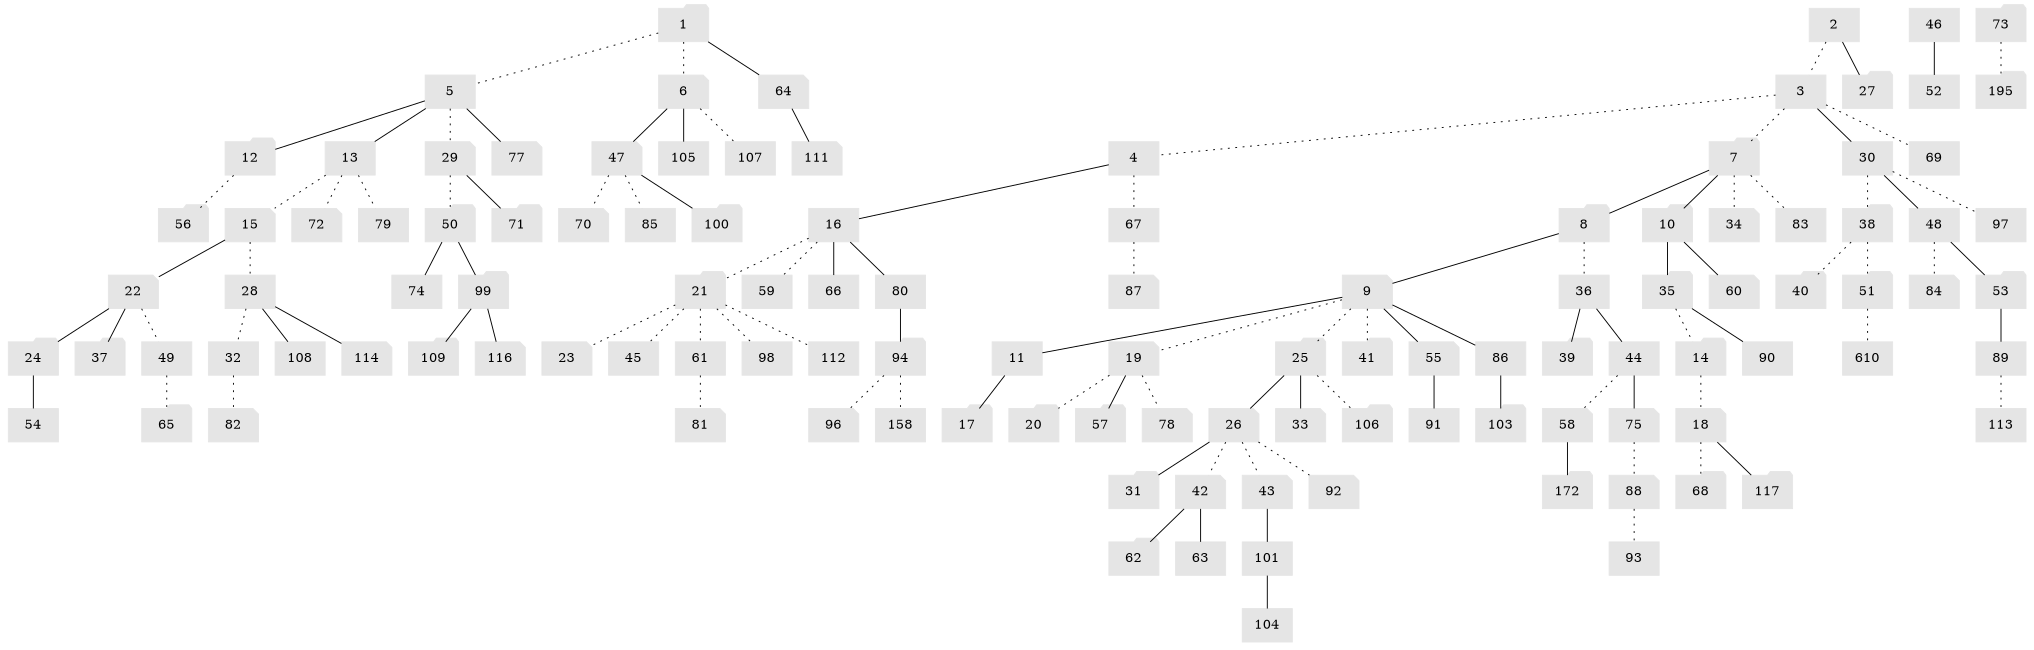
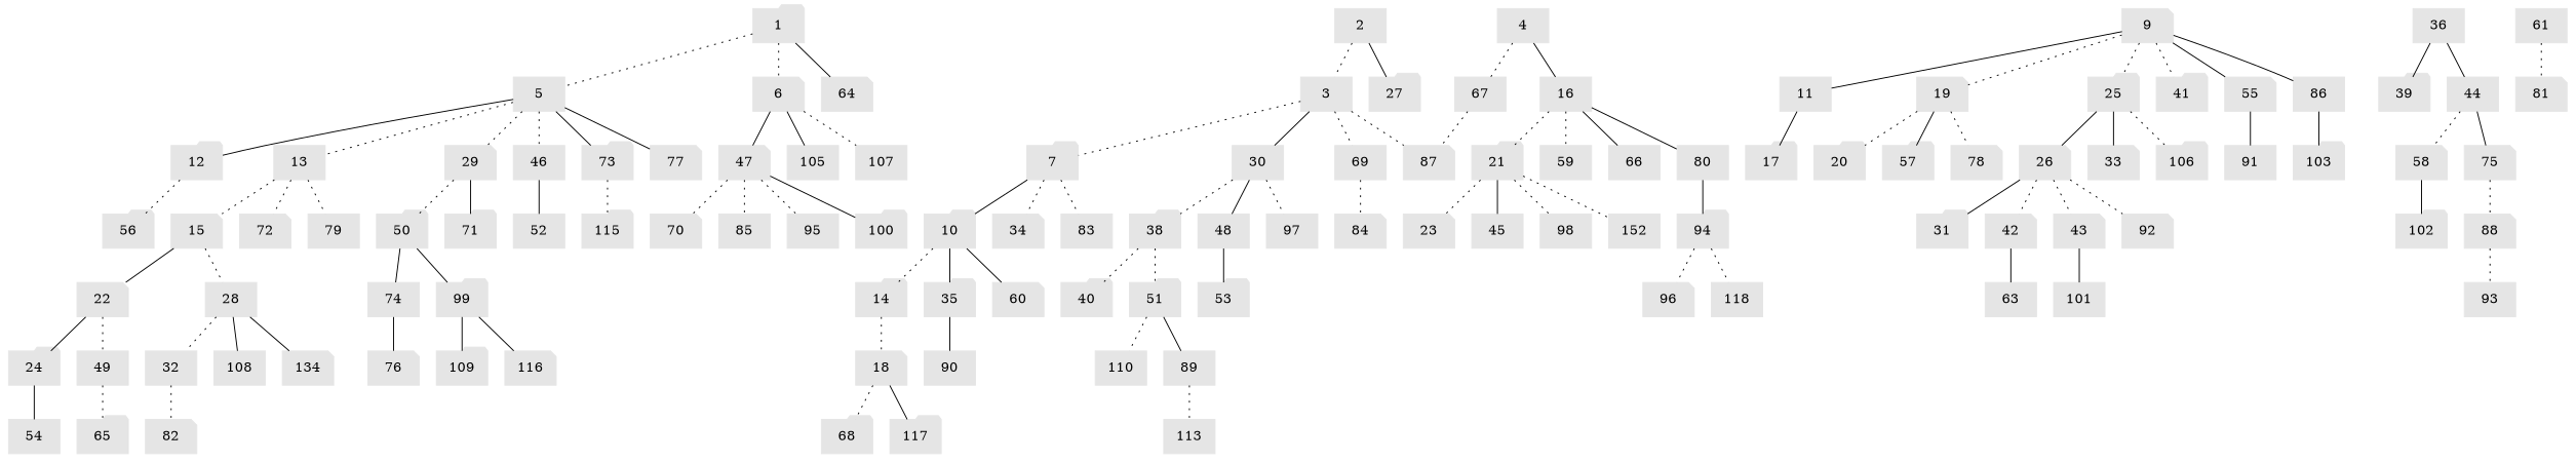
  graph {
    node [color=gray90 shape=box style=filled]
    edge [style=dotted]
    1 [shape=folder]
    5
    6 [shape=note]
    64 [shape=note]
    2
    3
    27 [shape=folder]
    12 [shape=folder]
    13
    29 [shape=note]
    46
    73 [shape=folder]
    77 [shape=note]
    47 [shape=note]
    105
    107
-   111 [shape=note]
    4
    7 [shape=folder]
    30
    69
    16
    67
-   8 [shape=folder]
    10 [shape=folder]
    34 [shape=note]
    83
    38 [shape=folder]
    48
    97
    84 [shape=note]
    21 [shape=folder]
    59
    66
    80
    87 [shape=note]
    56 [shape=folder]
    15 [shape=note]
    72 [shape=note]
    79
    50 [shape=folder]
    71 [shape=folder]
    52
-   115 [shape=folder label=195]
+   115 [shape=folder]
    70 [shape=note]
    85
+   95
    100 [shape=folder]
    9 [shape=note]
    36
    14 [shape=folder]
    35 [shape=folder]
    60 [shape=note]
    11
    19 [shape=note]
    25 [shape=folder]
    41 [shape=folder]
    55 [shape=note]
    86
    39 [shape=folder]
    44
    17 [shape=folder]
    20 [shape=folder]
    57 [shape=folder]
    78 [shape=note]
    26 [shape=note]
    33 [shape=note]
    106 [shape=folder]
    91
    103 [shape=folder]
    18 [shape=note]
    90
    22 [shape=note]
    28
    68 [shape=folder]
    117 [shape=folder]
    24 [shape=folder]
-   37 [shape=folder]
    49
    32
    108
-   114 [shape=note]
+   114 [shape=note label=134]
    23 [shape=note]
    45
    61
    98
-   112
+   112 [label=152]
    94 [shape=folder]
    81 [shape=note]
    54
    65 [shape=folder]
    31 [shape=folder]
    42 [shape=note]
    43 [shape=note]
    92 [shape=note]
-   62 [shape=folder]
    63
    101
    82 [shape=note]
    74
    99 [shape=folder]
    40 [shape=folder]
    51 [shape=folder]
    53 [shape=folder]
    58 [shape=note]
    75 [shape=note]
-   110 [label=610]
-   104
-   102 [shape=folder label=172]
+   110
+   102 [shape=folder]
    88 [shape=note]
    89
+   76 [shape=note]
    109 [shape=folder]
    116 [shape=note]
    113
    93
    96 [shape=note]
-   118 [label=158]
+   118
    1 -- 5
    1 -- 6
    1 -- 64 [style=solid]
    5 -- 12 [style=solid]
-   5 -- 13 [style=solid]
+   5 -- 13
    5 -- 29
+   5 -- 46
+   5 -- 73 [style=solid]
    5 -- 77 [style=solid]
    6 -- 47 [style=solid]
    6 -- 105 [style=solid]
    6 -- 107
-   64 -- 111 [style=solid]
    2 -- 3
    2 -- 27 [style=solid]
-   3 -- 4
+   3 -- 87
    3 -- 7
    3 -- 30 [style=solid]
    3 -- 69
    12 -- 56
    13 -- 15
    13 -- 72
    13 -- 79
    29 -- 50
    29 -- 71 [style=solid]
    46 -- 52 [style=solid]
    73 -- 115
    47 -- 70
    47 -- 85
+   47 -- 95
    47 -- 100 [style=solid]
    4 -- 16 [style=solid]
    4 -- 67
-   7 -- 8 [style=solid]
    7 -- 10 [style=solid]
    7 -- 34
    7 -- 83
    30 -- 38
    30 -- 48 [style=solid]
    30 -- 97
-   48 -- 84
+   69 -- 84
    16 -- 21
    16 -- 59
    16 -- 66 [style=solid]
    16 -- 80 [style=solid]
    67 -- 87
-   8 -- 9 [style=solid]
-   8 -- 36
-   35 -- 14
+   10 -- 14
    10 -- 35 [style=solid]
    10 -- 60 [style=solid]
    38 -- 40
    38 -- 51
    48 -- 53 [style=solid]
    21 -- 23
-   21 -- 45
-   21 -- 61
+   21 -- 45 [style=solid]
    21 -- 98
    21 -- 112
    80 -- 94 [style=solid]
    15 -- 22 [style=solid]
    15 -- 28
    50 -- 74 [style=solid]
    50 -- 99 [style=solid]
    9 -- 11 [style=solid]
    9 -- 19
    9 -- 25
    9 -- 41
    9 -- 55 [style=solid]
    9 -- 86 [style=solid]
    36 -- 39 [style=solid]
    36 -- 44 [style=solid]
    14 -- 18
    35 -- 90 [style=solid]
    11 -- 17 [style=solid]
    19 -- 20
    19 -- 57 [style=solid]
    19 -- 78
    25 -- 26 [style=solid]
    25 -- 33 [style=solid]
    25 -- 106
    55 -- 91 [style=solid]
    86 -- 103 [style=solid]
    44 -- 58
    44 -- 75 [style=solid]
    26 -- 31 [style=solid]
    26 -- 42
    26 -- 43
    26 -- 92
    18 -- 68
    18 -- 117 [style=solid]
    22 -- 24 [style=solid]
-   22 -- 37 [style=solid]
    22 -- 49
    28 -- 32
    28 -- 108 [style=solid]
    28 -- 114 [style=solid]
    24 -- 54 [style=solid]
    49 -- 65
    32 -- 82
    61 -- 81
    94 -- 96
    94 -- 118
-   42 -- 62 [style=solid]
    42 -- 63 [style=solid]
    43 -- 101 [style=solid]
-   101 -- 104 [style=solid]
+   74 -- 76 [style=solid]
    99 -- 109 [style=solid]
    99 -- 116 [style=solid]
    51 -- 110
-   53 -- 89 [style=solid]
+   51 -- 89 [style=solid]
    58 -- 102 [style=solid]
    75 -- 88
    88 -- 93
    89 -- 113
  }
